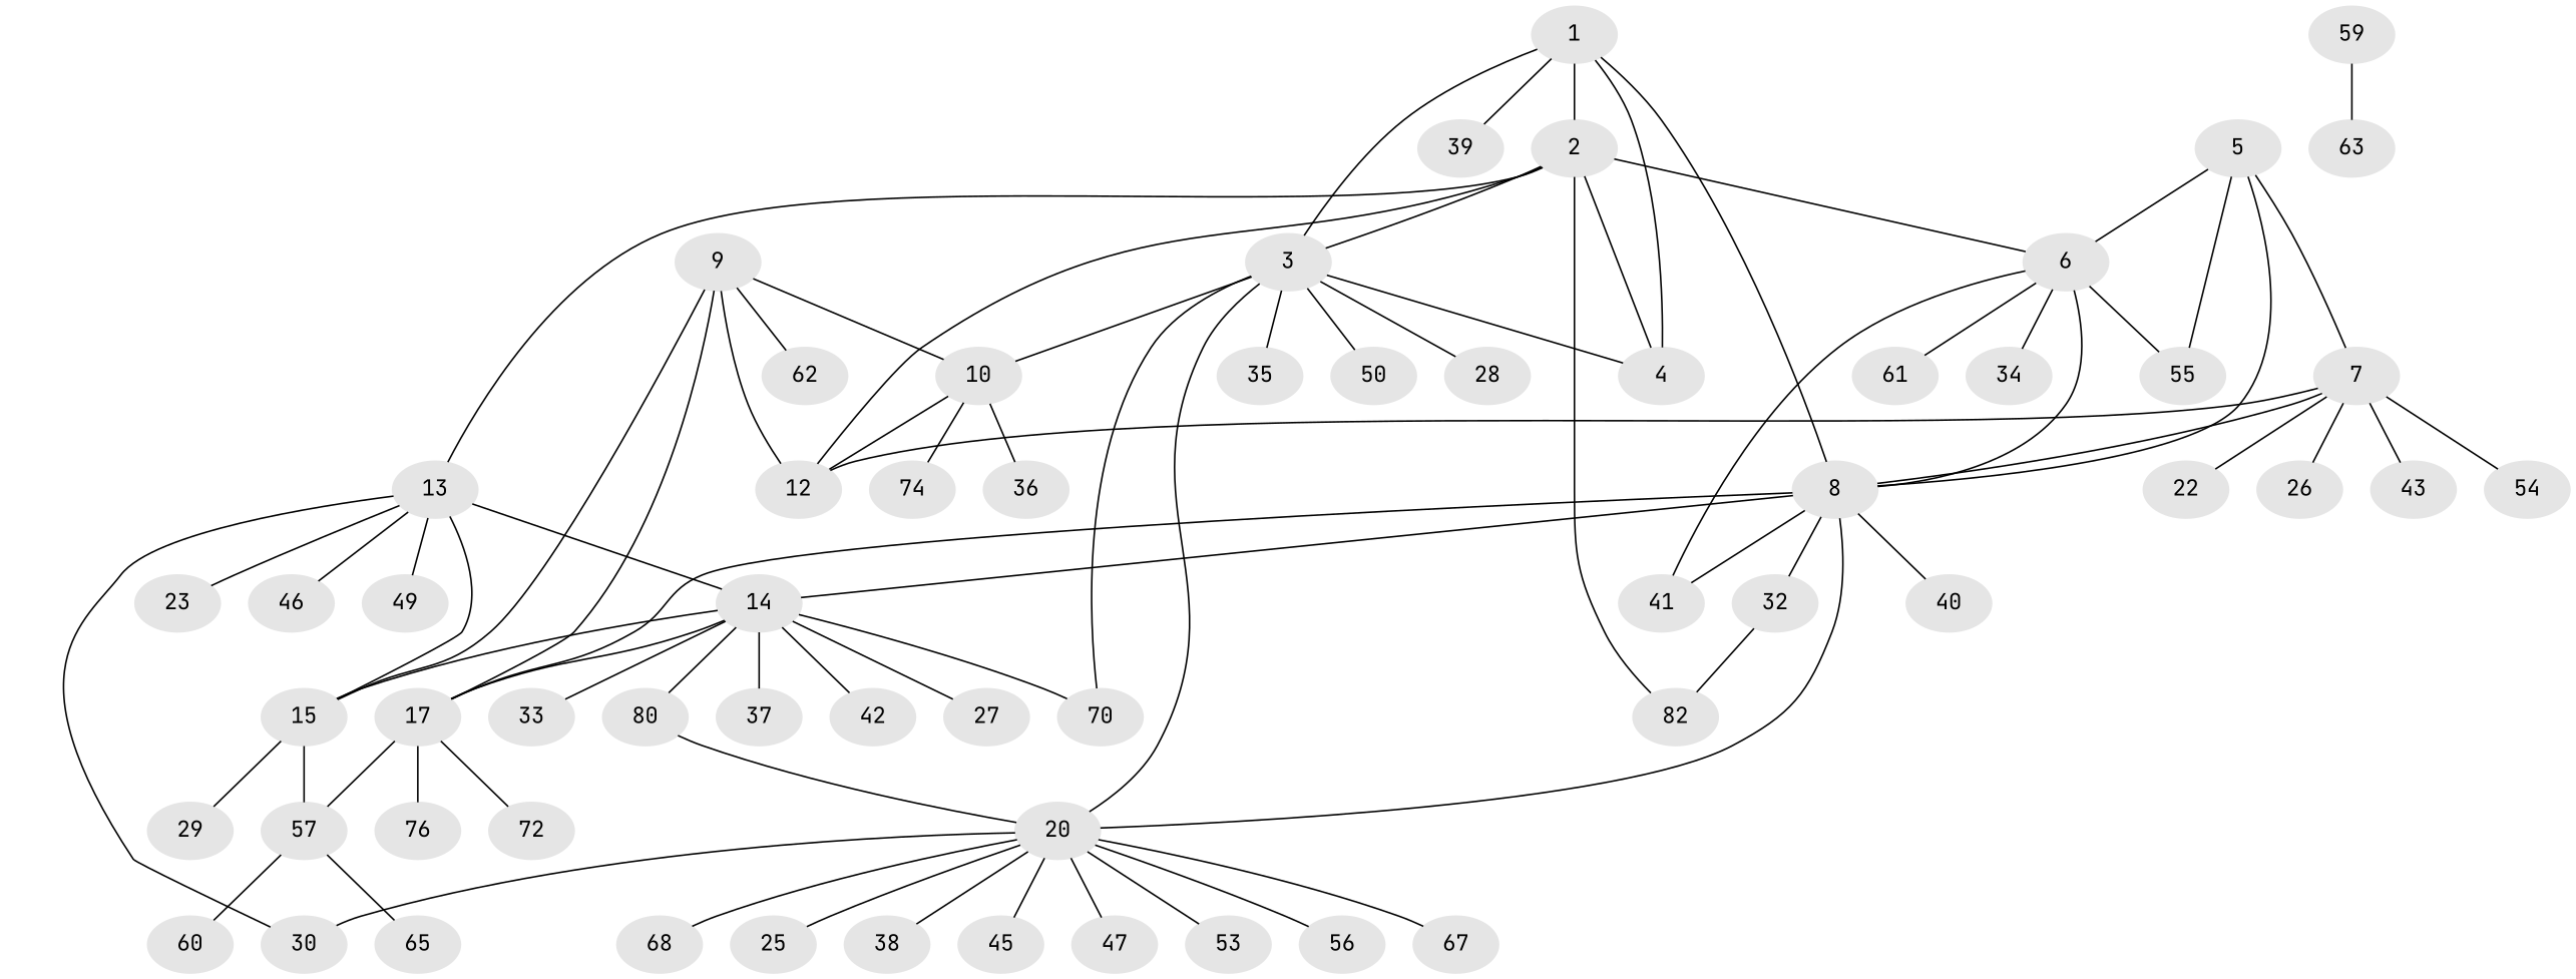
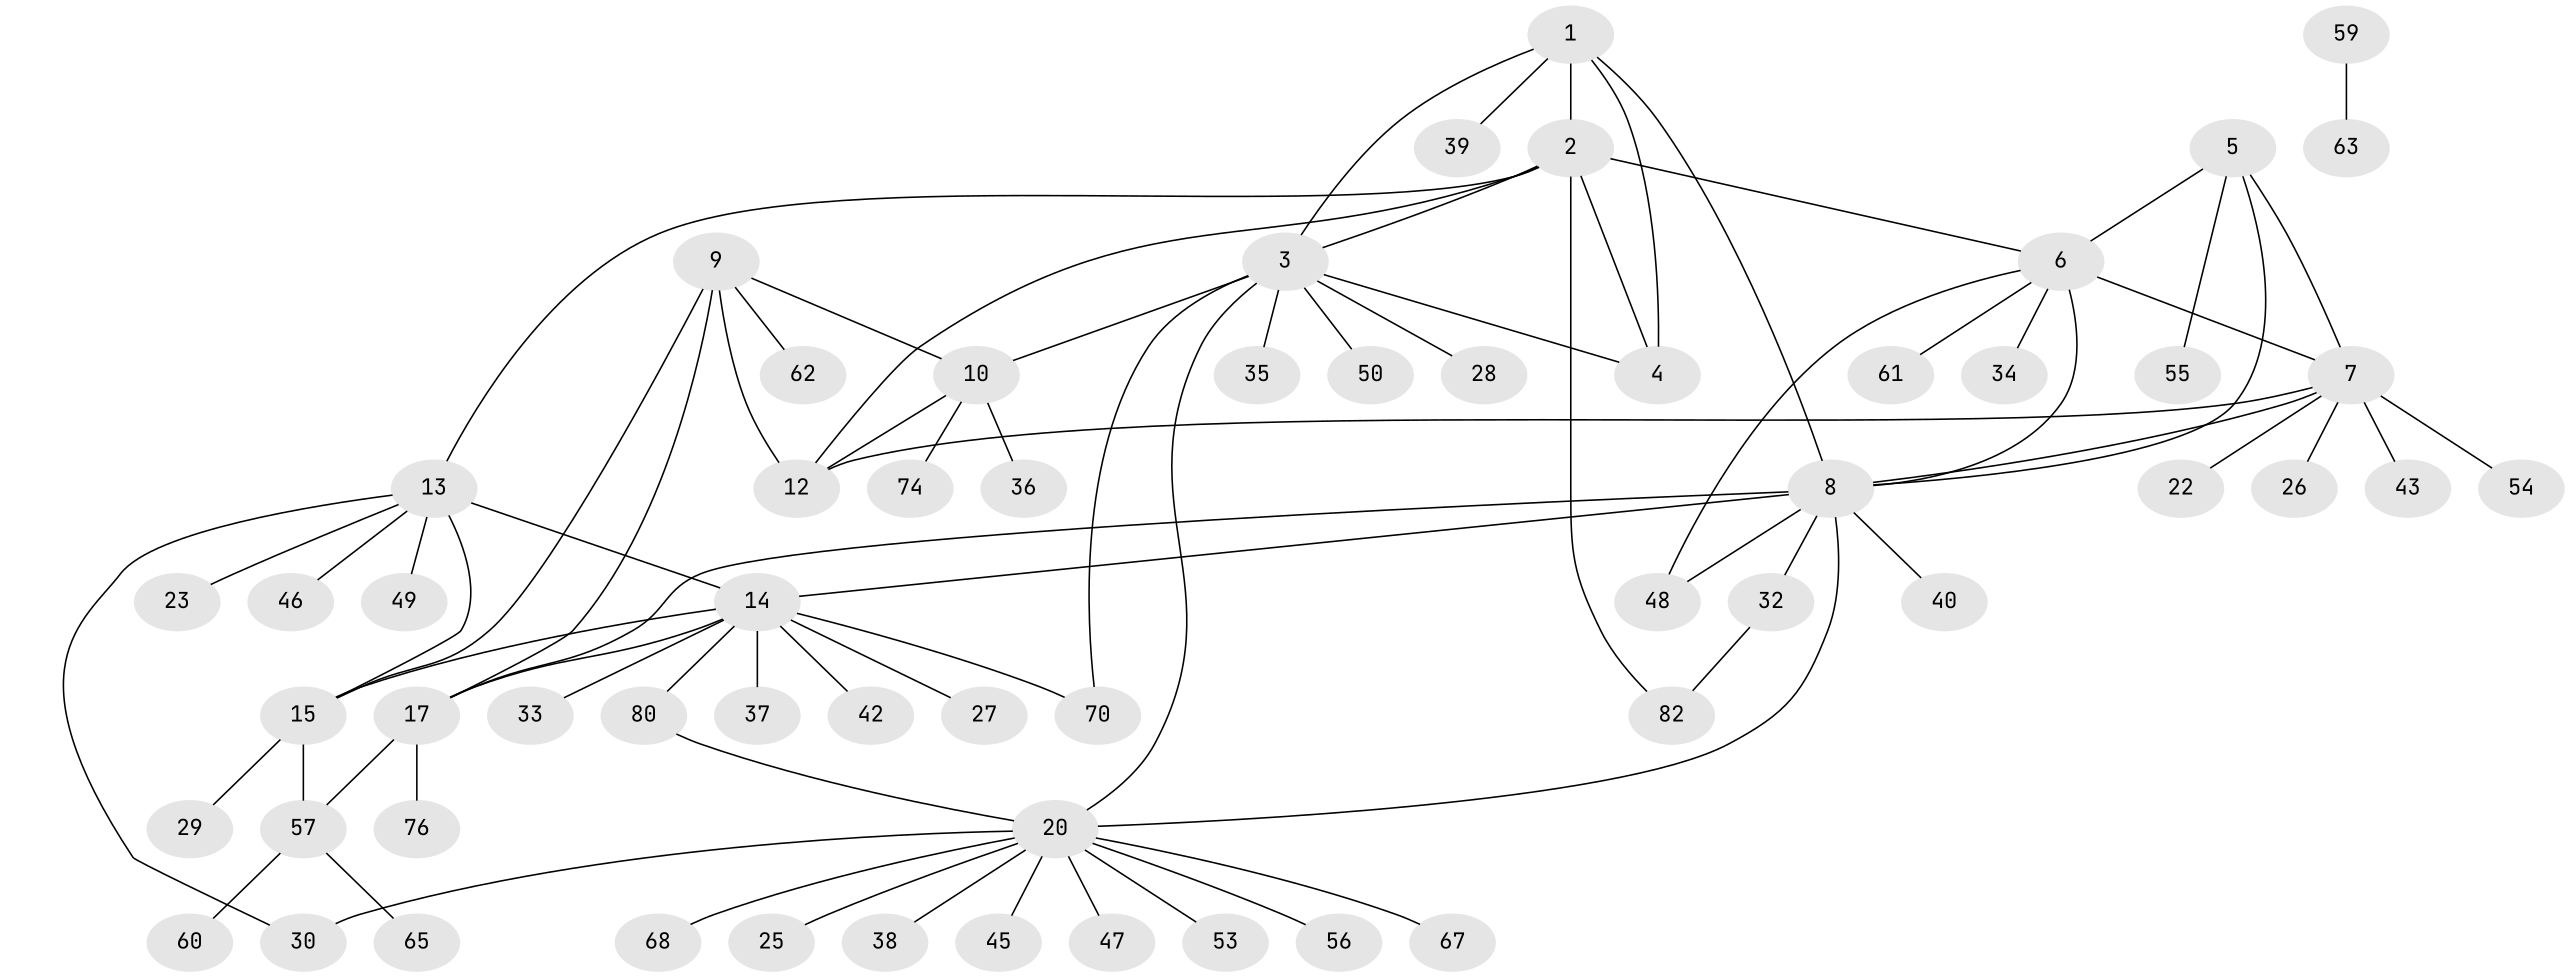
  graph {
    fontname="JetBrains Mono"
    node [color=gray90 fontname="JetBrains Mono" style=filled]
    edge [fontname="JetBrains Mono"]
    1 [super="+51"]
    2 [super="+77"]
    3 [super="+81"]
    4 [super="+21"]
    8 [super="+19"]
    39
    6 [super="+64"]
    12 [super="+31"]
    13 [super="+58"]
    82
    10 [super="+24"]
    20 [super="+66"]
    28
    35
    50
    70
-   48 [super="+79" label=41]
+   48 [super="+79"]
    14 [super="+16"]
    17 [super="+18"]
    32
    40
    7 [super="+44"]
    34
    61
    15 [super="+73"]
    23 [super="+52"]
    30
    46
    49
    59
    63
    36
    74
    25
    38
    45
    47
    53 [super="+71"]
    56
    67
    68
    5 [super="+69"]
    55
    22 [super="+78"]
    26
    43
    54
    27
    33
    37
    42
    80
    57 [super="+75"]
-   72
    76
    9 [super="+11"]
    62
    29
    60
    65
    1 -- 2
    1 -- 3
    1 -- 4
    1 -- 8
    1 -- 39
    2 -- 3
    2 -- 4
    2 -- 6
    2 -- 12
    2 -- 13
    2 -- 82
    3 -- 4
    3 -- 10
    3 -- 20 [weight=2]
    3 -- 28
    3 -- 35
    3 -- 50
    3 -- 70
    8 -- 20
    8 -- 48
    8 -- 14
    8 -- 17 [weight=2]
    8 -- 32
    8 -- 40
    6 -- 8
    6 -- 48
-   6 -- 55
+   6 -- 7
    6 -- 34
    6 -- 61
    13 -- 14 [weight=2]
    13 -- 15
    13 -- 23
    13 -- 30
    13 -- 46
    13 -- 49
    10 -- 12
    10 -- 36
    10 -- 74
    20 -- 30
    20 -- 25
    20 -- 38
    20 -- 45
    20 -- 47
    20 -- 53
    20 -- 56
    20 -- 67
    20 -- 68
    14 -- 70
    14 -- 17
    14 -- 15 [weight=2]
    14 -- 27
    14 -- 33
    14 -- 37
    14 -- 42
    14 -- 80
    17 -- 57
-   17 -- 72
    17 -- 76
    32 -- 82
    7 -- 8
    7 -- 12
    7 -- 22
    7 -- 26
    7 -- 43
    7 -- 54
    15 -- 57
    15 -- 29
    59 -- 63
    5 -- 8
    5 -- 6
    5 -- 7
    5 -- 55
    80 -- 20 [weight=2]
    57 -- 60
    57 -- 65
    9 -- 12 [weight=2]
    9 -- 10 [weight=2]
    9 -- 17
    9 -- 15
    9 -- 62
  }
